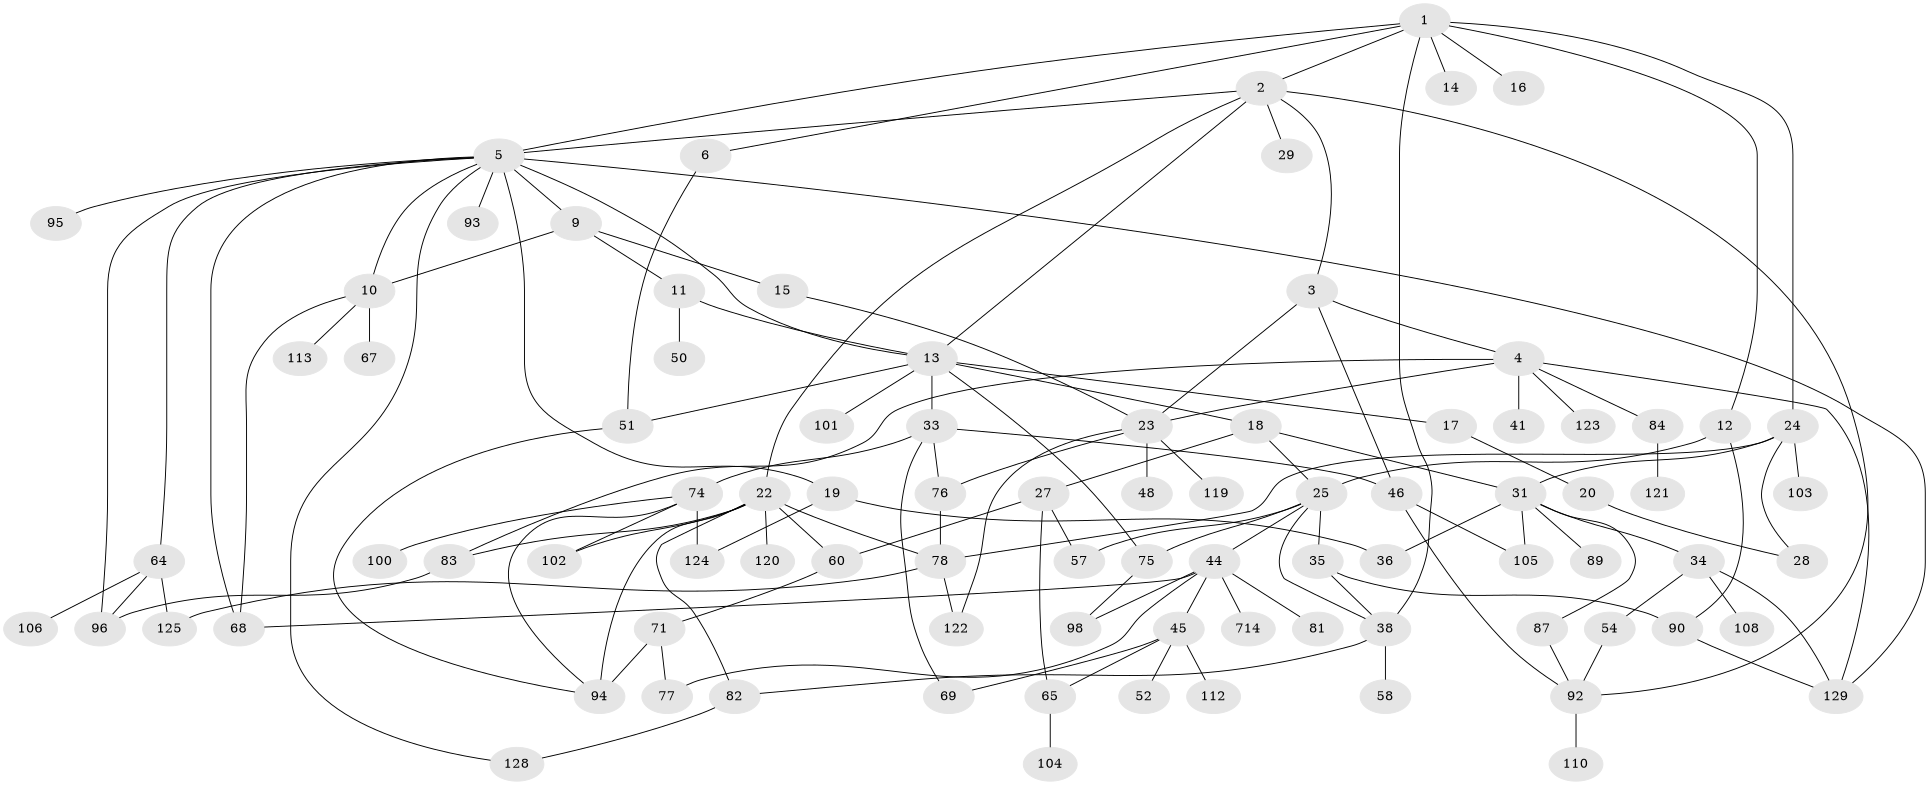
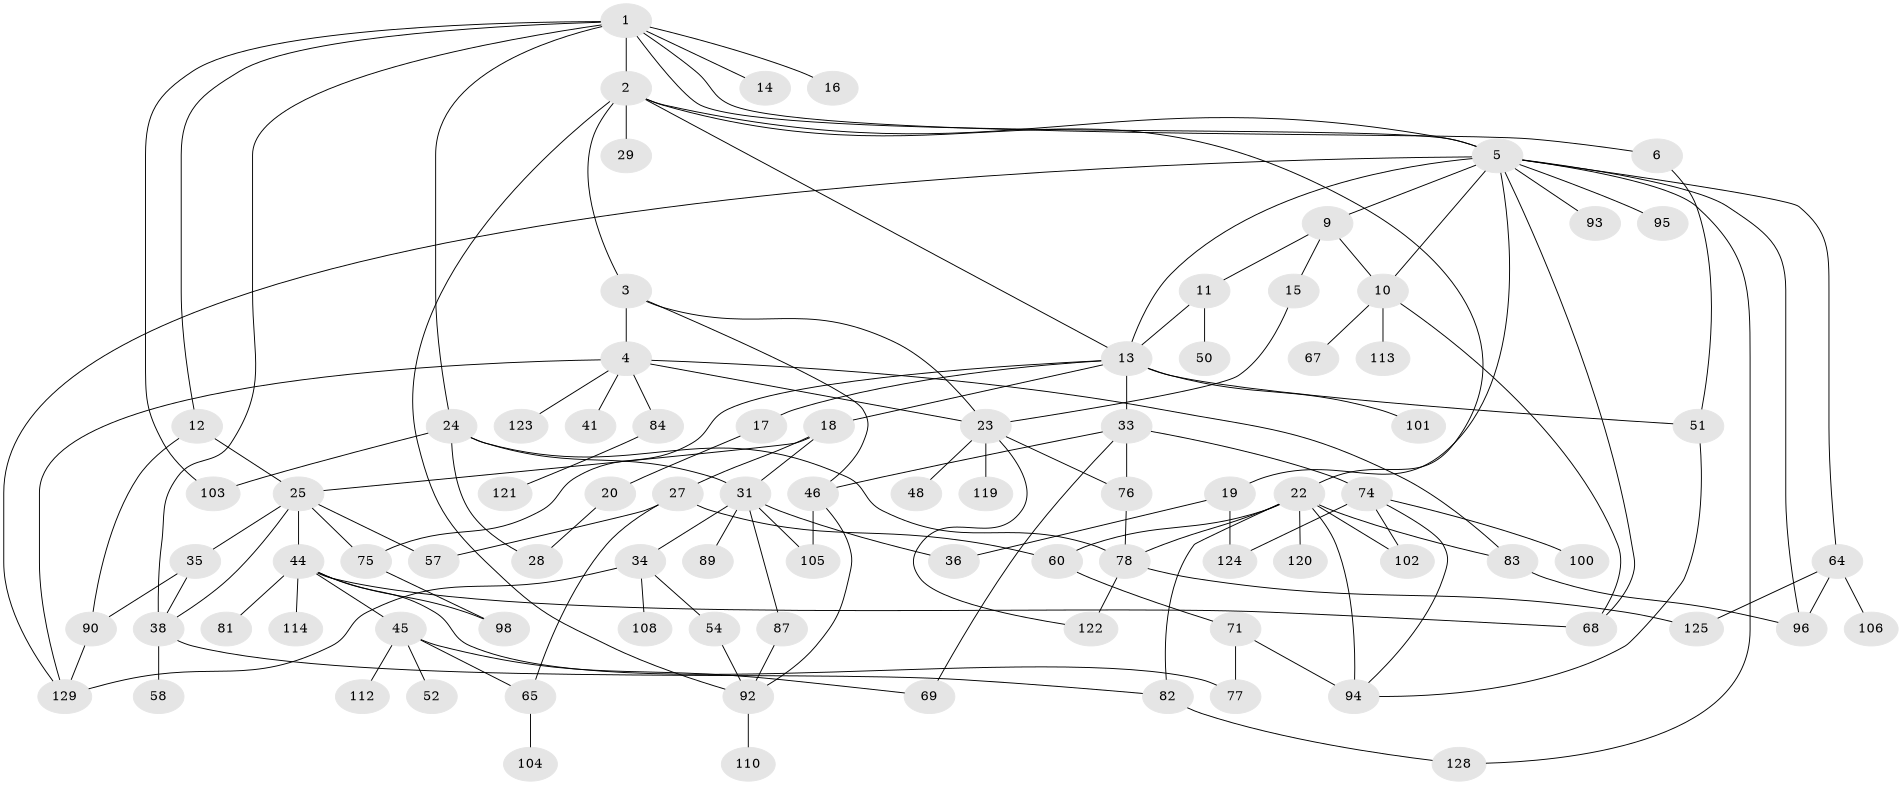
  graph {
    node [color=gray90 style=filled]
    1 [super="+8"]
    2 [super="+7"]
    5 [super="+85"]
    6
    12
    14 [super="+62"]
    16
    24 [super="+53"]
    38 [super="+47"]
    103
    3
    13 [super="+32"]
    22 [super="+55"]
    29
    92 [super="+118"]
    129
    9 [super="+21"]
    10 [super="+26"]
    19 [super="+39"]
    64 [super="+86"]
    68 [super="+115"]
    93
    95
    96 [super="+107"]
    128
    51 [super="+111"]
    25 [super="+30"]
    90
    31 [super="+37"]
    28 [super="+73"]
    78 [super="+79"]
    82 [super="+97"]
    58
    4 [super="+42"]
    23 [super="+43"]
    46 [super="+116"]
    17 [super="+61"]
    18
    33 [super="+66"]
    75
    101
    83
    60
    94 [super="+99"]
    102
    120
    110
    41
    84
    123
    48 [super="+59"]
    76
    119
    122
    105
    121
    11 [super="+49"]
    15
    67
    113
    36
    124
    106
    125 [super="+126"]
    50
    35 [super="+127"]
    44 [super="+56"]
    57
    20
    27 [super="+88"]
    69
    74 [super="+109"]
    98
    65 [super="+72"]
    34 [super="+40"]
    87
    89
    71 [super="+80"]
    45 [super="+63"]
    77
    81
-   114 [label=714]
+   114
    104
    54 [super="+91"]
    108
    100
    52
    112
    1 -- 2
    1 -- 5
    1 -- 6
    1 -- 12
    1 -- 14
    1 -- 16
    1 -- 24
    1 -- 38
+   1 -- 103
    2 -- 5 [weight=2]
    2 -- 3
    2 -- 13
    2 -- 22
    2 -- 29
    2 -- 92
    5 -- 13
    5 -- 129
    5 -- 9
    5 -- 10
    5 -- 19
    5 -- 64
    5 -- 68
    5 -- 93
    5 -- 95
    5 -- 96
    5 -- 128
    6 -- 51
    12 -- 25
    12 -- 90
    24 -- 103
    24 -- 31
    24 -- 28
    24 -- 78
    38 -- 82
    38 -- 58
    3 -- 4
    3 -- 23
    3 -- 46
    13 -- 51
    13 -- 17
    13 -- 18
    13 -- 33
    13 -- 75
    13 -- 101
    22 -- 78
    22 -- 82
    22 -- 83
    22 -- 60
    22 -- 94 [weight=2]
    22 -- 102
    22 -- 120
    92 -- 110
    9 -- 10
    9 -- 11
    9 -- 15
    10 -- 68
    10 -- 67
    10 -- 113
    19 -- 36
    19 -- 124
    64 -- 96
    64 -- 106
    64 -- 125
    51 -- 94
    25 -- 38
    25 -- 75
    25 -- 35
    25 -- 44
    25 -- 57
    90 -- 129
    31 -- 105
    31 -- 36
    31 -- 34
    31 -- 87
    31 -- 89
    78 -- 122
    78 -- 125
    82 -- 128
    4 -- 129
    4 -- 23
    4 -- 83
    4 -- 41
    4 -- 84
    4 -- 123
    23 -- 48
    23 -- 76
    23 -- 119
    23 -- 122
    46 -- 92
    46 -- 105
    17 -- 20
    18 -- 25
    18 -- 31
    18 -- 27
    33 -- 46
    33 -- 76
    33 -- 69
    33 -- 74 [weight=2]
    75 -- 98
    83 -- 96
    60 -- 71
    84 -- 121
    76 -- 78
    11 -- 13
    11 -- 50
    15 -- 23
    35 -- 38
    35 -- 90
    44 -- 68
    44 -- 98
    44 -- 45
    44 -- 77
    44 -- 81
    44 -- 114
    20 -- 28
    27 -- 60
    27 -- 57
    27 -- 65
    74 -- 94
    74 -- 102
    74 -- 124
    74 -- 100
    65 -- 104
    34 -- 129
    34 -- 54
    34 -- 108
    87 -- 92
    71 -- 94
    71 -- 77
    45 -- 69
    45 -- 65
    45 -- 52
    45 -- 112
    54 -- 92
  }
